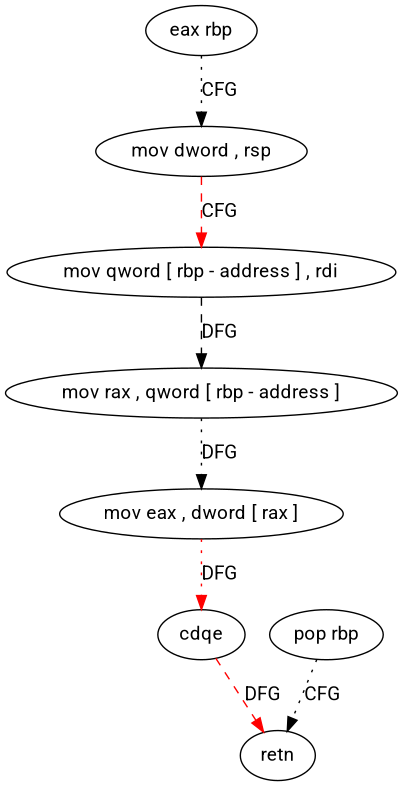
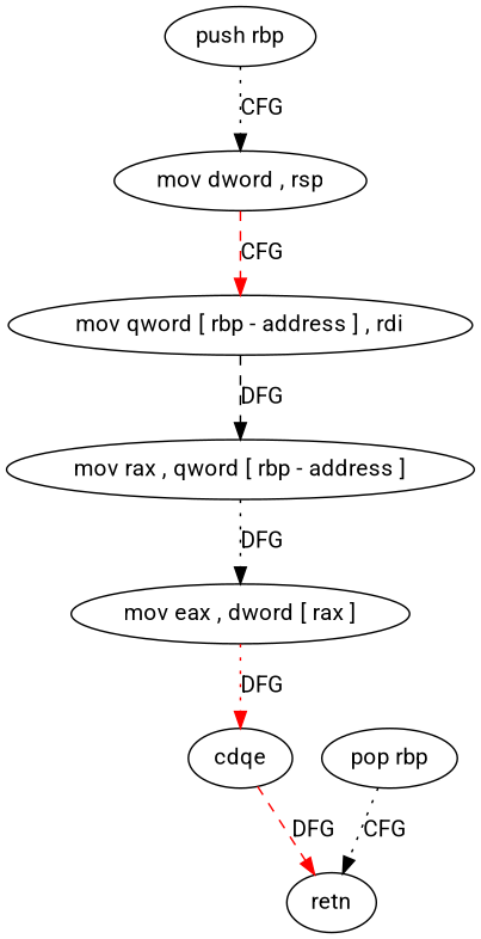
  digraph {
    fontname=Roboto
    node [fontname=Roboto]
    edge [color=black fontname=Roboto style=dotted]
-   n1 [label="eax rbp"]
+   n1 [label="push rbp"]
    n2 [label="mov dword , rsp"]
    n3 [label="mov qword [ rbp - address ] , rdi"]
    n4 [label="mov rax , qword [ rbp - address ]"]
    n5 [label="mov eax , dword [ rax ]"]
    n6 [label=cdqe]
    n7 [label=retn]
    n8 [label="pop rbp"]
    n1 -> n2 [label=CFG]
    n2 -> n3 [color=red label=CFG style=dashed]
    n3 -> n4 [label=DFG style=dashed]
    n4 -> n5 [label=DFG]
    n5 -> n6 [color=red label=DFG]
    n6 -> n7 [color=red label=DFG style=dashed]
    n8 -> n7 [label=CFG]
  }
